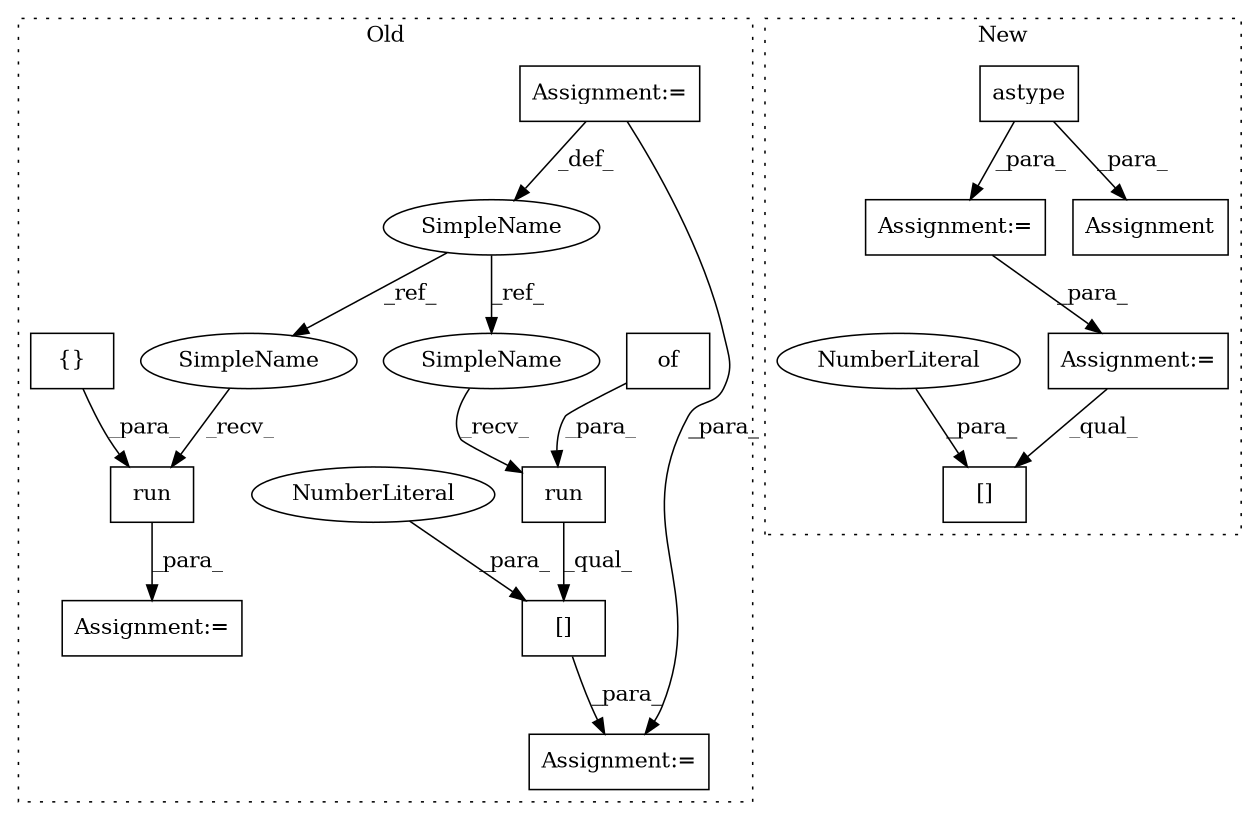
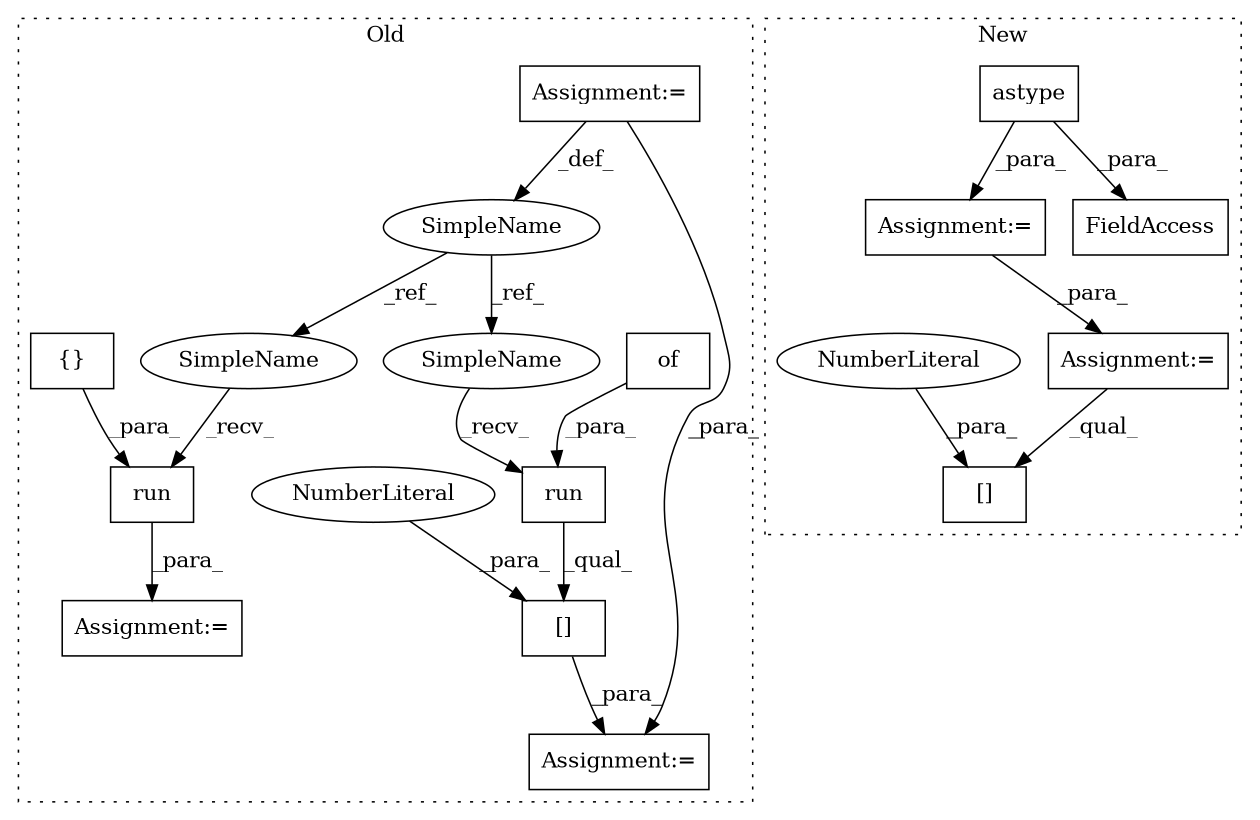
  digraph {
    node [a=7 l=1 shape=box]
    n1 [a=2 l="42,1" label="[]" s="1052,1095"]
    n2 [a=34 label=NumberLiteral s=1094 shape=ellipse]
    n3 [label="Assignment:=" s=634]
    n4 [label="Assignment:=" s=968]
    n5 [a=32 l="4,1" label=run s="1057,1092"]
    n6 [a=42 l=4 label=SimpleName s=630 shape=ellipse]
    n7 [a=32 l="4,1" label=run s="974,1009"]
    n8 [a=32 l="3,1" label=of s="1071,1091"]
    n9 [a=4 l="1,1" label="{}" s="1002,1007"]
    n10 [label="Assignment:=" s=1051]
    n11 [a=42 l=4 label=SimpleName s=1052 shape=ellipse]
    n12 [a=42 l=4 label=SimpleName s=969 shape=ellipse]
    n13 [a=32 l="7,1" label=astype s="563,583"]
    n14 [label="Assignment:=" s=557]
-   n15 [a=22 l=13 label=Assignment s=570]
+   n15 [a=22 l=13 label=FieldAccess s=570]
    n16 [label="Assignment:=" s=668]
    n17 [a=2 l="30,1" label="[]" s="703,734"]
    n18 [a=34 label=NumberLiteral s=733 shape=ellipse]
    subgraph cluster_1 {
      label=Old
      style=dotted
      n1
      n2
      n3
      n4
      n5
      n6
      n7
      n8
      n9
      n10
      n11
      n12
    }
    subgraph cluster_2 {
      label=New
      style=dotted
      n13
      n14
      n15
      n16
      n17
      n18
    }
    n1 -> n10 [label=_para_]
    n2 -> n1 [label=_para_]
    n3 -> n6 [label=_def_]
    n3 -> n10 [label=_para_]
    n5 -> n1 [label=_qual_]
    n6 -> n11 [label=_ref_]
    n6 -> n12 [label=_ref_]
    n7 -> n4 [label=_para_]
    n8 -> n5 [label=_para_]
    n9 -> n7 [label=_para_]
    n11 -> n5 [label=_recv_]
    n12 -> n7 [label=_recv_]
    n13 -> n14 [label=_para_]
    n13 -> n15 [label=_para_]
    n14 -> n16 [label=_para_]
    n16 -> n17 [label=_qual_]
    n18 -> n17 [label=_para_]
  }
